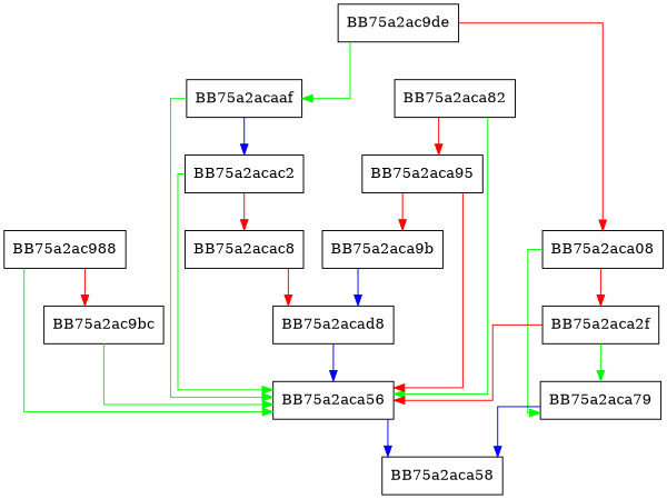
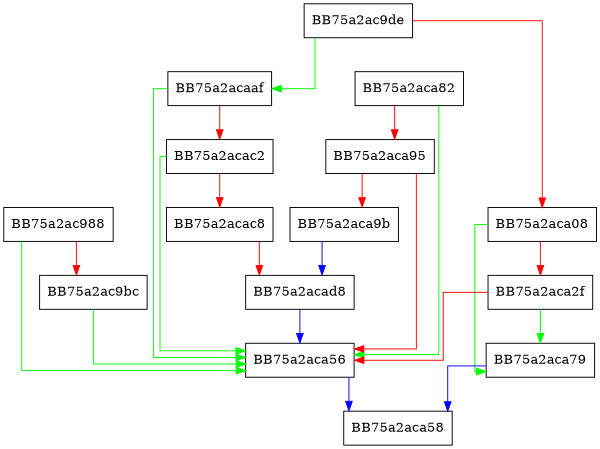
  digraph {
    splines=ortho
    node [shape=box]
    edge [color=red]
    BB75a2ac988
    BB75a2aca56
    BB75a2ac9bc
    BB75a2aca58
    BB75a2aca82
    BB75a2aca95
    BB75a2ac9de
    BB75a2acaaf
    BB75a2aca08
    BB75a2aca9b
    BB75a2acac2
    BB75a2aca79
    BB75a2aca2f
    BB75a2acac8
    BB75a2acad8
    BB75a2ac988 -> BB75a2aca56 [color=green]
    BB75a2ac988 -> BB75a2ac9bc
    BB75a2aca56 -> BB75a2aca58 [color=blue]
    BB75a2ac9bc -> BB75a2aca56 [color=green]
    BB75a2aca82 -> BB75a2aca56 [color=green]
    BB75a2aca82 -> BB75a2aca95
    BB75a2aca95 -> BB75a2aca56
    BB75a2aca95 -> BB75a2aca9b
    BB75a2ac9de -> BB75a2acaaf [color=green]
    BB75a2ac9de -> BB75a2aca08
    BB75a2acaaf -> BB75a2aca56 [color=green]
-   BB75a2acaaf -> BB75a2acac2 [color=blue]
+   BB75a2acaaf -> BB75a2acac2
    BB75a2aca08 -> BB75a2aca79 [color=green]
    BB75a2aca08 -> BB75a2aca2f
    BB75a2aca9b -> BB75a2acad8 [color=blue]
    BB75a2acac2 -> BB75a2aca56 [color=green]
    BB75a2acac2 -> BB75a2acac8
    BB75a2aca79 -> BB75a2aca58 [color=blue]
    BB75a2aca2f -> BB75a2aca56
    BB75a2aca2f -> BB75a2aca79 [color=green]
    BB75a2acac8 -> BB75a2acad8
    BB75a2acad8 -> BB75a2aca56 [color=blue]
  }
